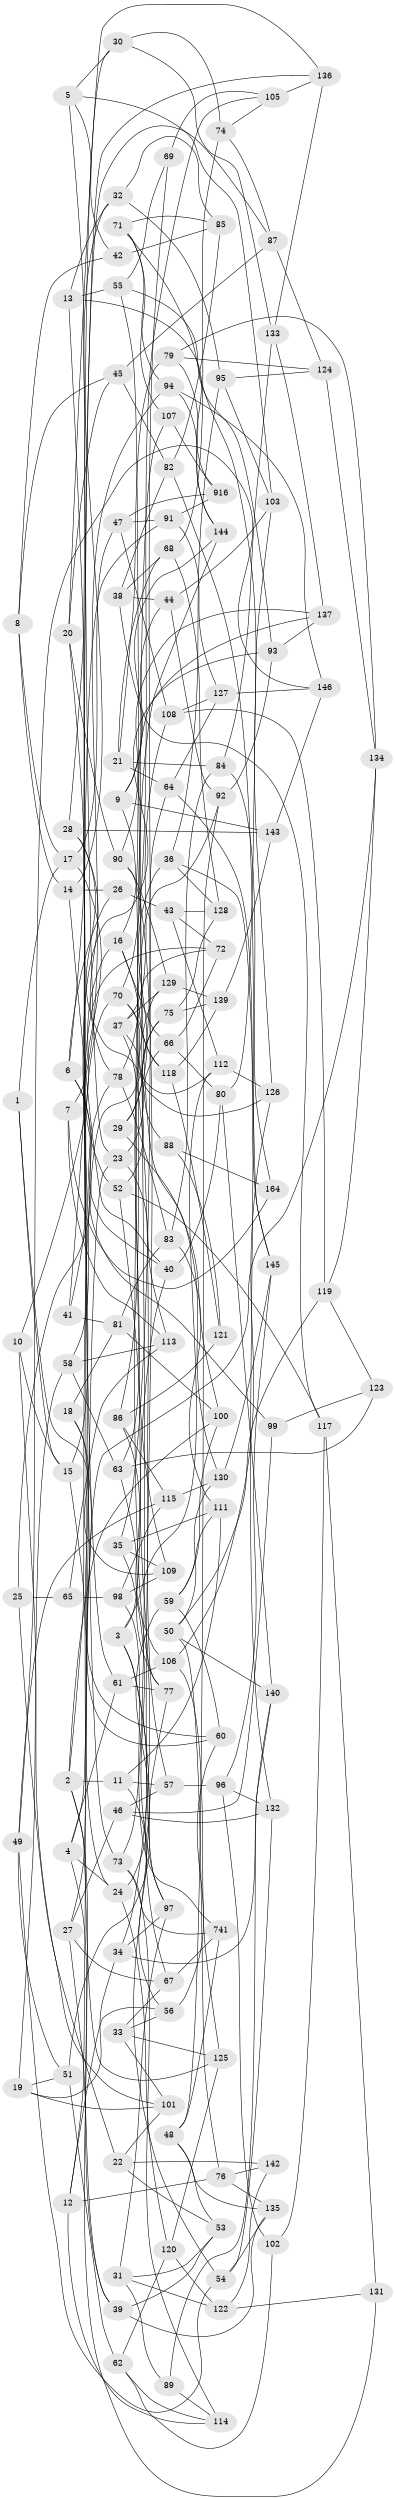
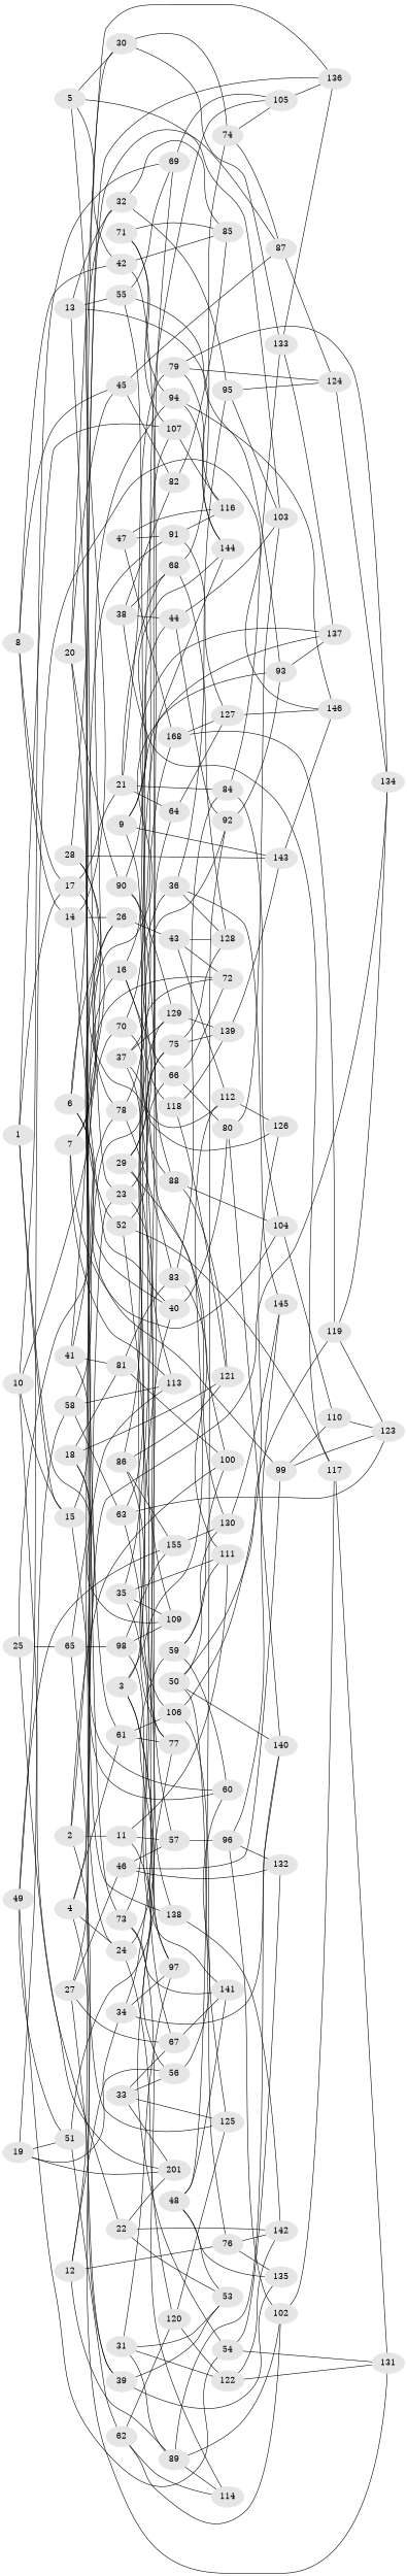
  graph {
    rankdir=LR
    node [color=gray90 style=filled]
    1
    15
    17
    60
    107
    24
    70
    47
    52
-   116 [label=916]
+   116
    2
    11
    39
    64
    100
    56
    57
    111
    53
    135
    145
    127
    3
    54
    67
    92
    112
    131
    132
-   141 [label=741]
+   141
    93
    126
    4
    61
    87
    59
    120
    77
    106
    124
    5
    23
    30
    42
    103
    113
    75
    74
    133
    88
    85
    6
    26
    40
    99
    136
    43
    80
    123
+   110
    7
    94
-   104 [label=164]
+   104
    144
    146
    8
    14
    45
    32
    82
    9
    44
    143
    10
    16
    22
    69
    66
    118
    137
-   101
+   101 [label=201]
    142
    105
    96
    12
    76
    114
    13
    55
    95
    130
    72
    121
    139
    91
-   108
+   108 [label=168]
    109
    117
    18
    81
    83
    19
    34
    51
    58
    97
    140
    62
    63
    20
    73
    90
    129
    21
    68
    79
    84
    128
    134
    122
    125
    25
    65
    78
    98
+   138
    27
    46
    28
    29
    36
    31
    89
    102
    33
    35
    37
    38
    41
    119
    48
    49
-   115
+   115 [label=155]
    50
    71
    86
    1 -- 15
    1 -- 17
    1 -- 60
+   1 -- 107
    15 -- 24
    15 -- 70
-   17 -- 47
+   17 -- 21
    17 -- 52
    107 -- 116
    24 -- 59
    24 -- 120
    70 -- 112
-   70 -- 118
    70 -- 105
    47 -- 116
    47 -- 91
    47 -- 108
    52 -- 66
    52 -- 109
    52 -- 117
    2 -- 11
    2 -- 39
    2 -- 64
    2 -- 100
    11 -- 56
    11 -- 57
    11 -- 111
    39 -- 53
    39 -- 135
-   64 -- 145
    64 -- 127
    56 -- 60
    57 -- 96
    127 -- 146
    3 -- 54
    3 -- 67
    3 -- 92
    3 -- 112
-   54 -- 135
+   54 -- 131
    54 -- 132
    67 -- 141
    92 -- 93
    112 -- 126
    93 -- 137
    4 -- 24
    4 -- 131
    4 -- 61
    4 -- 87
    61 -- 77
    61 -- 106
    87 -- 124
    59 -- 60
    59 -- 100
    59 -- 111
    120 -- 122
    120 -- 125
    106 -- 126
    106 -- 125
    124 -- 134
    5 -- 23
    5 -- 30
    5 -- 42
    5 -- 103
    23 -- 113
    23 -- 75
    30 -- 74
    30 -- 133
+   42 -- 88
    42 -- 85
    75 -- 139
    75 -- 128
    74 -- 87
    74 -- 105
    133 -- 136
    133 -- 137
    88 -- 104
    88 -- 121
    6 -- 26
    6 -- 40
    6 -- 99
    6 -- 136
    26 -- 43
    40 -- 80
    99 -- 123
+   99 -- 110
    43 -- 112
    43 -- 72
    43 -- 128
    80 -- 103
    80 -- 140
+   110 -- 123
    7 -- 113
+   7 -- 26
    7 -- 94
    7 -- 104
    94 -- 144
    94 -- 146
+   104 -- 110
    8 -- 17
    8 -- 42
    8 -- 14
    8 -- 45
    14 -- 26
    14 -- 40
    14 -- 32
    45 -- 87
    45 -- 82
    32 -- 85
    32 -- 95
-   82 -- 132
    82 -- 85
    9 -- 77
    9 -- 144
    9 -- 44
    9 -- 143
    44 -- 92
    44 -- 103
    143 -- 146
    10 -- 15
    10 -- 16
    10 -- 22
+   10 -- 69
    16 -- 66
    16 -- 118
    16 -- 137
    22 -- 53
    22 -- 101
    22 -- 142
    69 -- 105
    66 -- 80
    66 -- 72
    118 -- 121
    118 -- 139
    105 -- 136
    96 -- 145
    96 -- 132
    96 -- 102
    12 -- 56
    12 -- 23
    12 -- 76
-   12 -- 114
+   12 -- 89
    76 -- 135
    76 -- 142
    13 -- 116
    13 -- 61
    13 -- 32
    13 -- 55
    55 -- 93
    55 -- 69
    55 -- 130
    95 -- 124
    95 -- 103
    130 -- 145
    139 -- 143
    91 -- 116
    91 -- 127
    108 -- 127
    108 -- 119
    117 -- 131
    18 -- 60
+   18 -- 121
    18 -- 109
    18 -- 81
    81 -- 100
    81 -- 83
    83 -- 111
    83 -- 84
    19 -- 101
    19 -- 34
    19 -- 51
    19 -- 58
    34 -- 40
    34 -- 97
    34 -- 140
    51 -- 77
    51 -- 62
    58 -- 93
    58 -- 113
    58 -- 63
    62 -- 120
    62 -- 114
    62 -- 102
    63 -- 77
    63 -- 123
    63 -- 129
    20 -- 136
    20 -- 45
    20 -- 73
    20 -- 90
    73 -- 107
    73 -- 141
    73 -- 114
    90 -- 137
    90 -- 97
    90 -- 129
    129 -- 139
    21 -- 64
    21 -- 68
    21 -- 79
    21 -- 84
    68 -- 74
    68 -- 128
    79 -- 124
    79 -- 144
    79 -- 134
    84 -- 133
    84 -- 104
    122 -- 131
    122 -- 142
    25 -- 101
    25 -- 65
    25 -- 78
    65 -- 113
-   2 -- 125
+   65 -- 125
    65 -- 98
    78 -- 108
    78 -- 83
    98 -- 141
    98 -- 109
    98 -- 115
+   138 -- 142
    27 -- 39
    27 -- 67
    27 -- 134
    27 -- 46
    46 -- 57
    46 -- 132
    46 -- 99
    28 -- 30
    28 -- 88
    28 -- 143
    28 -- 78
    29 -- 100
    29 -- 75
+   29 -- 138
    29 -- 36
    36 -- 145
    36 -- 95
    36 -- 128
    31 -- 53
    31 -- 97
    31 -- 122
    31 -- 89
    89 -- 114
    89 -- 140
+   89 -- 102
    102 -- 117
    33 -- 56
    33 -- 67
    33 -- 101
    33 -- 125
    35 -- 111
    35 -- 69
    35 -- 109
    35 -- 97
    37 -- 57
    37 -- 126
    37 -- 72
    37 -- 129
    38 -- 82
    38 -- 44
    38 -- 117
    38 -- 68
    41 -- 72
    41 -- 91
    41 -- 81
+   41 -- 138
    119 -- 123
    119 -- 134
    48 -- 53
    48 -- 135
    48 -- 92
    48 -- 141
    49 -- 54
    49 -- 146
    49 -- 51
    49 -- 115
    115 -- 130
    50 -- 76
    50 -- 130
    50 -- 140
    50 -- 119
    71 -- 107
-   71 -- 126
    71 -- 85
    71 -- 94
    86 -- 106
    86 -- 144
    86 -- 121
    86 -- 115
  }
